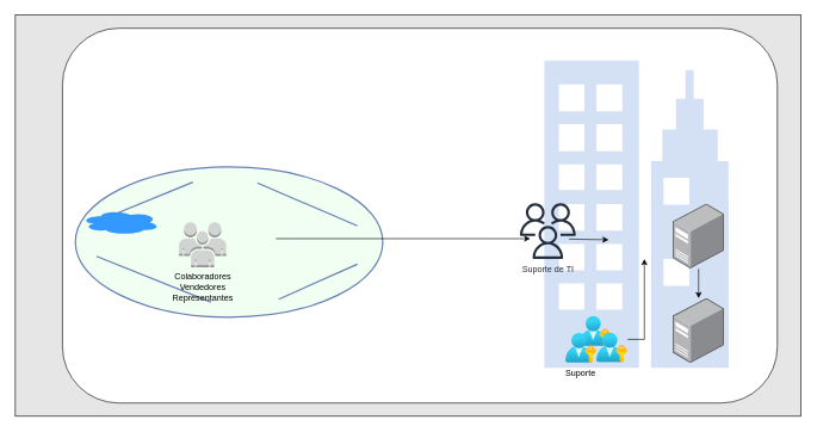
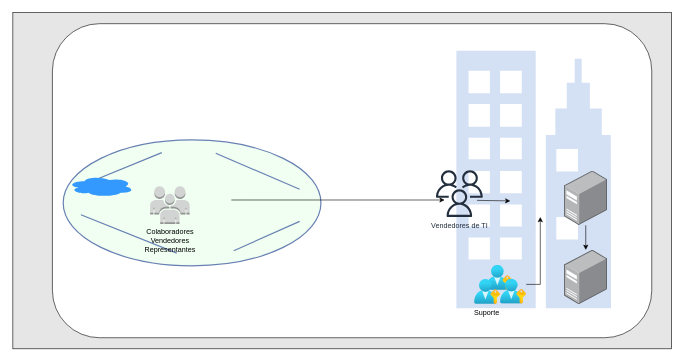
  <mxCell id="0" />
  <mxCell id="1" parent="0" />
  <mxCell id="2" value="" style="rounded=0;whiteSpace=wrap;html=1;fillColor=#E6E6E6;" vertex="1" parent="1"><mxGeometry x="20" y="20.5" width="1099" height="561" as="geometry" /></mxCell>
  <mxCell id="3" value="" style="rounded=1;whiteSpace=wrap;html=1;fillColor=#FFFFFF;" vertex="1" parent="1"><mxGeometry x="86" width="1000" height="524" as="geometry" y="39" /></mxCell>
  <mxCell id="4" value="" style="sketch=0;aspect=fixed;pointerEvents=1;shadow=0;dashed=0;html=1;strokeColor=none;labelPosition=center;verticalLabelPosition=bottom;verticalAlign=top;align=center;fillColor=#D4E1F5;shape=mxgraph.azure.enterprise" vertex="1" parent="1"><mxGeometry x="760" y="84" width="258" height="430" as="geometry" /></mxCell>
  <mxCell id="5" value="" style="ellipse;whiteSpace=wrap;html=1;rounded=1;shadow=0;comic=0;labelBackgroundColor=none;strokeColor=#6881B3;strokeWidth=2;fillColor=#F0FFF1;fontFamily=Helvetica;fontSize=22;fontColor=#000000;verticalAlign=middle;gradientColor=none;gradientDirection=north;spacingBottom=36;" vertex="1" parent="1"><mxGeometry x="104" y="233" width="430" height="210" as="geometry" /></mxCell>
  <mxCell id="6" style="edgeStyle=none;rounded=0;html=1;labelBackgroundColor=none;endArrow=none;strokeColor=#6881B3;strokeWidth=2;fontFamily=Verdana;fontSize=28;fontColor=#0066CC;" edge="1" parent="1"><mxGeometry relative="1" as="geometry"><mxPoint x="358.5" y="255.155" as="sourcePoint" /><mxPoint x="498.5" y="315.37" as="targetPoint" /></mxGeometry></mxCell>
  <mxCell id="7" style="edgeStyle=none;rounded=0;html=1;labelBackgroundColor=none;endArrow=none;strokeColor=#6881B3;strokeWidth=2;fontFamily=Verdana;fontSize=28;fontColor=#0066CC;" edge="1" parent="1"><mxGeometry relative="1" as="geometry"><mxPoint x="293.5" y="421.8" as="sourcePoint" /><mxPoint x="133.5" y="357.8" as="targetPoint" /></mxGeometry></mxCell>
  <mxCell id="8" style="edgeStyle=none;rounded=0;html=1;labelBackgroundColor=none;endArrow=none;strokeColor=#6881B3;strokeWidth=2;fontFamily=Verdana;fontSize=28;fontColor=#0066CC;" edge="1" parent="1"><mxGeometry relative="1" as="geometry"><mxPoint x="138.5" y="307.391" as="sourcePoint" /><mxPoint x="268.5" y="254.209" as="targetPoint" /></mxGeometry></mxCell>
  <mxCell id="9" style="edgeStyle=none;rounded=0;html=1;labelBackgroundColor=none;endArrow=none;strokeColor=#6881B3;strokeWidth=2;fontFamily=Verdana;fontSize=28;fontColor=#0066CC;" edge="1" parent="1"><mxGeometry relative="1" as="geometry"><mxPoint x="498.5" y="368.911" as="sourcePoint" /><mxPoint x="388.5" y="417.8" as="targetPoint" /></mxGeometry></mxCell>
  <mxCell id="10" value="" style="shape=image;html=1;verticalAlign=top;verticalLabelPosition=bottom;labelBackgroundColor=#ffffff;imageAspect=0;aspect=fixed;image=https://cdn0.iconfinder.com/data/icons/fatcow/32x32/tree.png;rounded=1;shadow=0;comic=0;strokeColor=#6881B3;strokeWidth=2;fillColor=#CCFFCC;fontColor=#0066CC;" vertex="1" parent="1"><mxGeometry x="426" y="366" width="32" height="32" as="geometry" /></mxCell>
  <mxCell id="11" value="" style="ellipse;shape=cloud;whiteSpace=wrap;html=1;rounded=1;shadow=0;comic=0;strokeColor=none;strokeWidth=2;fillColor=#3399FF;fontColor=#0066CC;" vertex="1" parent="1"><mxGeometry x="112" y="293" width="110" height="35" as="geometry" /></mxCell>
  <mxCell id="12" value="" style="shape=image;html=1;verticalAlign=top;verticalLabelPosition=bottom;labelBackgroundColor=#ffffff;imageAspect=0;aspect=fixed;image=https://cdn0.iconfinder.com/data/icons/fatcow/32x32/tree.png;rounded=1;shadow=0;comic=0;strokeColor=#6881B3;strokeWidth=2;fillColor=#CCFFCC;fontColor=#0066CC;" vertex="1" parent="1"><mxGeometry x="147" y="368" width="32" height="32" as="geometry" /></mxCell>
  <mxCell id="13" value="" style="shape=image;html=1;verticalAlign=top;verticalLabelPosition=bottom;labelBackgroundColor=#ffffff;imageAspect=0;aspect=fixed;image=https://cdn3.iconfinder.com/data/icons/2018-social-media-logotypes/1000/2018_social_media_popular_app_logo-whatsapp-128.png" vertex="1" parent="1"><mxGeometry x="344" y="306.56" width="40.5" height="40.5" as="geometry" /></mxCell>
  <mxCell id="14" style="edgeStyle=orthogonalEdgeStyle;rounded=0;orthogonalLoop=1;jettySize=auto;html=1;entryX=0;entryY=0.5;entryDx=0;entryDy=0;" edge="1" parent="1" target="15"><mxGeometry relative="1" as="geometry"><mxPoint x="794.5" y="333.8" as="sourcePoint" /></mxGeometry></mxCell>
  <mxCell id="15" value="" style="shape=image;verticalLabelPosition=bottom;labelBackgroundColor=default;verticalAlign=top;aspect=fixed;imageAspect=0;image=https://glpi-project.org/wp-content/uploads/2021/06/logo-glpi-bleu-1.png;" vertex="1" parent="1"><mxGeometry x="850" y="307.81" width="79.28" height="53.75" as="geometry" /></mxCell>
  <mxCell id="16" style="edgeStyle=orthogonalEdgeStyle;rounded=0;orthogonalLoop=1;jettySize=auto;html=1;" edge="1" parent="1" source="17" target="18"><mxGeometry relative="1" as="geometry" /></mxCell>
  <mxCell id="17" value="" style="image;points=[];aspect=fixed;html=1;align=center;shadow=0;dashed=0;image=img/lib/allied_telesis/computer_and_terminals/Server_Desktop.svg;" vertex="1" parent="1"><mxGeometry x="940" y="284.5" width="71.79" height="91" as="geometry" /></mxCell>
  <mxCell id="18" value="" style="image;points=[];aspect=fixed;html=1;align=center;shadow=0;dashed=0;image=img/lib/allied_telesis/computer_and_terminals/Server_Desktop.svg;" vertex="1" parent="1"><mxGeometry x="940" y="416.5" width="71.79" height="91" as="geometry" /></mxCell>
  <mxCell id="19" value="" style="shape=image;verticalLabelPosition=bottom;labelBackgroundColor=default;verticalAlign=top;aspect=fixed;imageAspect=0;image=https://d1.awsstatic.com/logos/partners/MariaDB_Logo.d8a208f0a889a8f0f0551b8391a065ea79c54f3a.png;" vertex="1" parent="1"><mxGeometry x="977.19" y="434" width="97.15" height="50" as="geometry" /></mxCell>
  <mxCell id="20" value="" style="shape=image;html=1;verticalAlign=top;verticalLabelPosition=bottom;labelBackgroundColor=#ffffff;imageAspect=0;aspect=fixed;image=https://cdn0.iconfinder.com/data/icons/fatcow/32x32/tree.png;rounded=1;shadow=0;comic=0;strokeColor=#6881B3;strokeWidth=2;fillColor=#CCFFCC;fontColor=#0066CC;" vertex="1" parent="1"><mxGeometry x="413" y="251" width="32" height="32" as="geometry" /></mxCell>
  <mxCell id="21" value="" style="shape=image;html=1;verticalAlign=top;verticalLabelPosition=bottom;labelBackgroundColor=#ffffff;imageAspect=0;aspect=fixed;image=https://cdn0.iconfinder.com/data/icons/fatcow/32x32/tree.png;rounded=1;shadow=0;comic=0;strokeColor=#6881B3;strokeWidth=2;fillColor=#CCFFCC;fontColor=#0066CC;" vertex="1" parent="1"><mxGeometry x="443" y="267" width="32" height="32" as="geometry" /></mxCell>
  <mxCell id="22" value="" style="shape=image;html=1;verticalAlign=top;verticalLabelPosition=bottom;labelBackgroundColor=#ffffff;imageAspect=0;aspect=fixed;image=https://cdn0.iconfinder.com/data/icons/fatcow/32x32/tree.png;rounded=1;shadow=0;comic=0;strokeColor=#6881B3;strokeWidth=2;fillColor=#CCFFCC;fontColor=#0066CC;" vertex="1" parent="1"><mxGeometry x="154" y="261" width="32" height="32" as="geometry" /></mxCell>
  <mxCell id="23" value="" style="shape=image;html=1;verticalAlign=top;verticalLabelPosition=bottom;labelBackgroundColor=#ffffff;imageAspect=0;aspect=fixed;image=https://cdn0.iconfinder.com/data/icons/fatcow/32x32/tree.png;rounded=1;shadow=0;comic=0;strokeColor=#6881B3;strokeWidth=2;fillColor=#CCFFCC;fontColor=#0066CC;" vertex="1" parent="1"><mxGeometry x="184" y="277" width="32" height="32" as="geometry" /></mxCell>
  <mxCell id="24" value="" style="shape=image;verticalLabelPosition=bottom;labelBackgroundColor=default;verticalAlign=top;aspect=fixed;imageAspect=0;image=https://webhostinggeeks.com/blog/wp-content/uploads/2023/09/CentOS-Logo-980x559-optimized.png;clipPath=inset(26.61% 10.33% 28.95% 10%);" vertex="1" parent="1"><mxGeometry x="980" y="325" width="94.34" height="30" as="geometry" /></mxCell>
  <mxCell id="25" value="" style="image;aspect=fixed;html=1;points=[];align=center;fontSize=12;image=img/lib/azure2/azure_stack/User_Subscriptions.svg;" vertex="1" parent="1"><mxGeometry x="810" y="442" width="43.27" height="42" as="geometry" /></mxCell>
  <mxCell id="26" style="edgeStyle=orthogonalEdgeStyle;rounded=0;orthogonalLoop=1;jettySize=auto;html=1;" edge="1" parent="1" source="27" target="15"><mxGeometry relative="1" as="geometry"><Array as="points"><mxPoint x="900" y="474" /></Array></mxGeometry></mxCell>
  <mxCell id="27" value="" style="image;aspect=fixed;html=1;points=[];align=center;fontSize=12;image=img/lib/azure2/azure_stack/User_Subscriptions.svg;" vertex="1" parent="1"><mxGeometry x="833.27" y="465" width="43.27" height="42" as="geometry" /></mxCell>
  <mxCell id="28" value="Suporte" style="image;aspect=fixed;html=1;points=[];align=right;fontSize=12;image=img/lib/azure2/azure_stack/User_Subscriptions.svg;" vertex="1" parent="1"><mxGeometry x="790" y="465.5" width="43.27" height="42" as="geometry" /></mxCell>
  <mxCell id="29" style="edgeStyle=orthogonalEdgeStyle;rounded=0;orthogonalLoop=1;jettySize=auto;html=1;entryX=0.008;entryY=0.487;entryDx=0;entryDy=0;entryPerimeter=0;" edge="1" parent="1" source="13"><mxGeometry relative="1" as="geometry"><Array as="points"><mxPoint x="408" y="333" /></Array><mxPoint x="740.436" y="333.217" as="targetPoint" /></mxGeometry></mxCell>
  <mxCell id="30" value="Colaboradores&lt;br&gt;Vendedores&lt;br&gt;Representantes" style="outlineConnect=0;dashed=0;verticalLabelPosition=bottom;verticalAlign=top;align=center;html=1;shape=mxgraph.aws3.users;fillColor=#D2D3D3;gradientColor=none;" vertex="1" parent="1"><mxGeometry x="249" y="310.31" width="66" height="63" as="geometry" /></mxCell>
- <mxCell id="31" value="Suporte de TI" style="sketch=0;outlineConnect=0;fontColor=#232F3E;gradientColor=none;fillColor=#232F3D;strokeColor=none;dashed=0;verticalLabelPosition=bottom;verticalAlign=top;align=center;html=1;fontSize=12;fontStyle=0;aspect=fixed;pointerEvents=1;shape=mxgraph.aws4.users;" vertex="1" parent="1"><mxGeometry x="726" y="283.56" width="78" height="78" as="geometry" /></mxCell>
+ <mxCell id="31" value="Vendedores de TI" style="sketch=0;outlineConnect=0;fontColor=#232F3E;gradientColor=none;fillColor=#232F3D;strokeColor=none;dashed=0;verticalLabelPosition=bottom;verticalAlign=top;align=center;html=1;fontSize=12;fontStyle=0;aspect=fixed;pointerEvents=1;shape=mxgraph.aws4.users;" vertex="1" parent="1"><mxGeometry x="726" y="283.56" width="78" height="78" as="geometry" /></mxCell>
